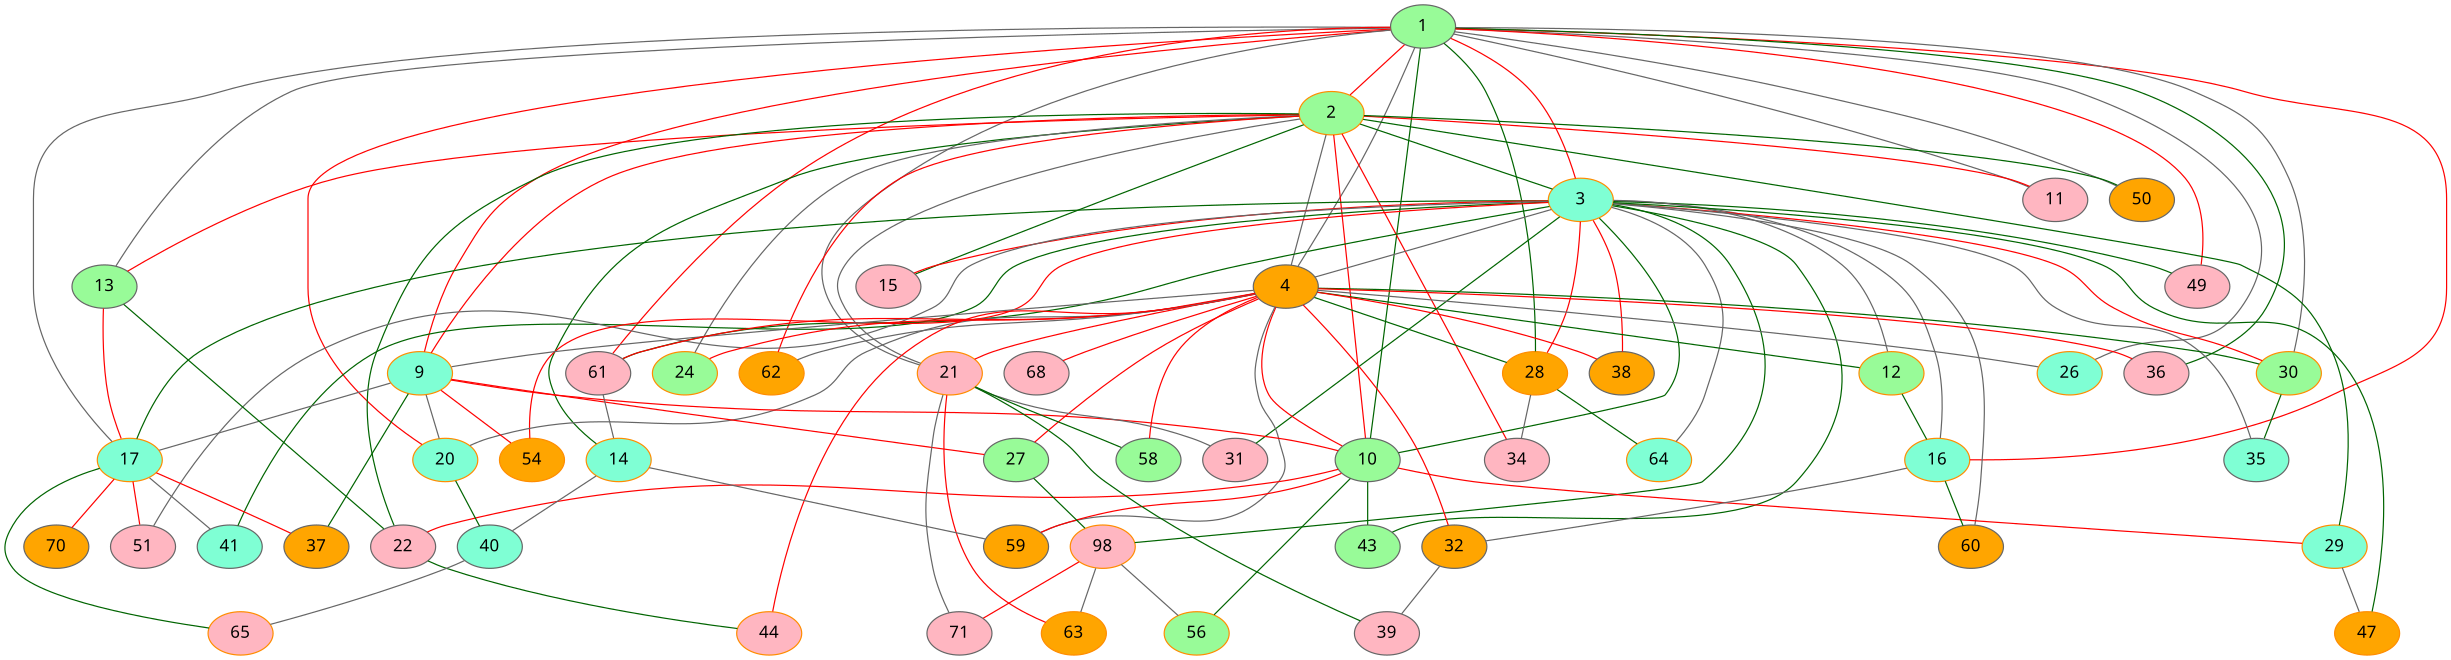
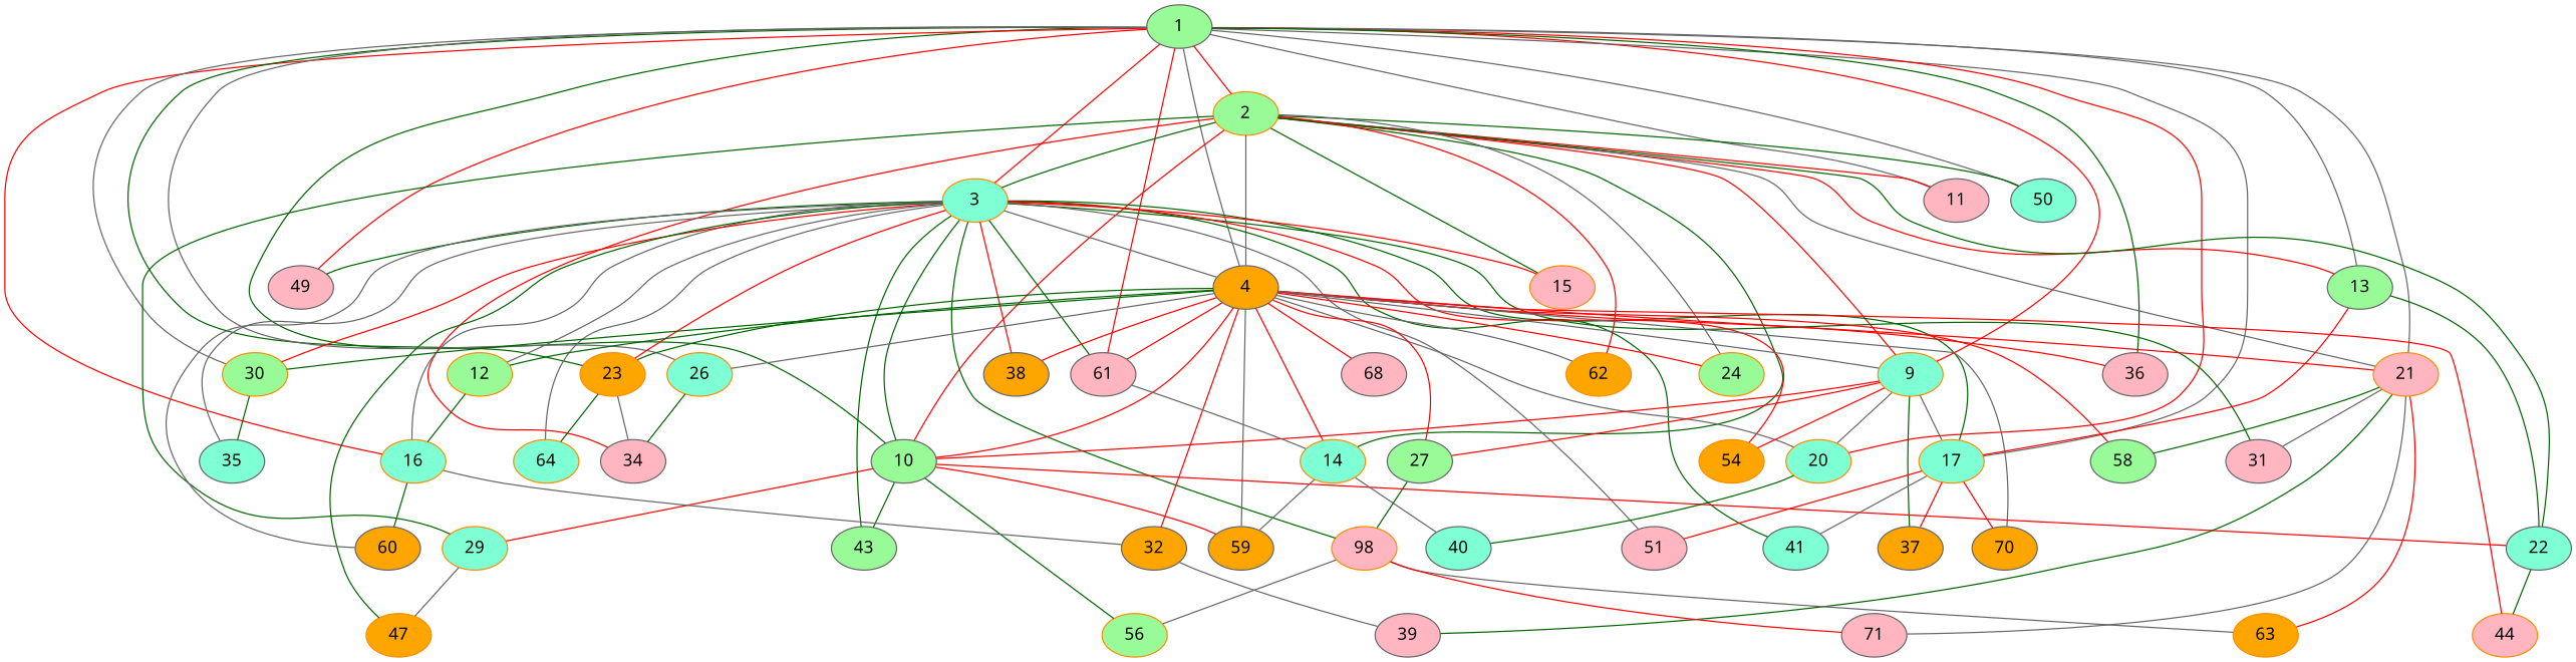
  graph {
    fontname="Noto Sans"
    node [color=gray40 fillcolor=lightpink fontname="Noto Sans" style=filled]
    edge [color=red fontname="Noto Sans"]
    1 [fillcolor=palegreen super="+8"]
    2 [color=darkorange fillcolor=palegreen super="+5"]
    3 [color=darkorange fillcolor=aquamarine super="+6"]
    4 [fillcolor=orange super="+7"]
    9 [color=darkorange fillcolor=aquamarine super="+55"]
    10 [fillcolor=palegreen super="+18"]
    11
    13 [fillcolor=palegreen super="+25"]
    16 [color=darkorange fillcolor=aquamarine super="+48"]
    17 [color=darkorange fillcolor=aquamarine super="+19"]
    20 [color=darkorange fillcolor=aquamarine super="+46"]
    21 [color=darkorange super="+67"]
-   23 [color=darkorange fillcolor=orange super="+72" label=28]
+   23 [color=darkorange fillcolor=orange super="+72"]
    26 [color=darkorange fillcolor=aquamarine super="+45"]
    30 [color=darkorange fillcolor=palegreen super="+52"]
    36 [super="+66"]
    49
-   50 [fillcolor=orange]
+   50 [fillcolor=aquamarine]
    61 [super="+73"]
    14 [color=darkorange fillcolor=aquamarine super="+42"]
-   15
-   22 [super="+33"]
+   15 [color=darkorange]
+   22 [fillcolor=aquamarine super="+33"]
    24 [color=darkorange fillcolor=palegreen]
    29 [color=darkorange fillcolor=aquamarine super="+57"]
    34
    62 [color=darkorange fillcolor=orange]
    12 [color=darkorange fillcolor=palegreen]
    n28 [color=darkorange label=98 super="+53"]
    31
    35 [fillcolor=aquamarine]
    38 [fillcolor=orange]
    41 [fillcolor=aquamarine]
    43 [fillcolor=palegreen]
    47 [color=darkorange fillcolor=orange]
    51
    54 [color=darkorange fillcolor=orange]
    60 [fillcolor=orange]
    64 [color=darkorange fillcolor=aquamarine]
    27 [fillcolor=palegreen]
    32 [fillcolor=orange]
    44 [color=darkorange]
    58 [fillcolor=palegreen]
    59 [fillcolor=orange super="+69"]
    68
    70 [fillcolor=orange]
    37 [fillcolor=orange]
    56 [color=darkorange fillcolor=palegreen]
-   65 [color=darkorange]
    40 [fillcolor=aquamarine]
    39
    63 [color=darkorange fillcolor=orange]
    71
    1 -- 2 [weight=4]
    1 -- 3 [weight=4]
    1 -- 4 [color=gray40 weight=4]
    1 -- 9 [weight=2]
    1 -- 10 [color=darkgreen weight=2]
    1 -- 11 [color=gray40]
    1 -- 13 [color=gray40]
    1 -- 16
    1 -- 17 [color=gray40]
    1 -- 20
    1 -- 21 [color=gray40]
    1 -- 23 [color=darkgreen]
    1 -- 26 [color=gray40]
    1 -- 30 [color=gray40]
    1 -- 36 [color=darkgreen]
    1 -- 49
    1 -- 50 [color=gray40]
    1 -- 61
    2 -- 3 [color=darkgreen weight=4]
    2 -- 4 [color=gray40 weight=4]
    2 -- 9 [weight=2]
    2 -- 10 [weight=3]
    2 -- 11
    2 -- 13
    2 -- 21 [color=gray40]
    2 -- 50 [color=darkgreen]
    2 -- 14 [color=darkgreen]
    2 -- 15 [color=darkgreen]
    2 -- 22 [color=darkgreen]
    2 -- 24 [color=gray40]
    2 -- 29 [color=darkgreen weight=2]
    2 -- 34
    2 -- 62
    3 -- 4 [color=gray40 weight=4]
    3 -- 10 [color=darkgreen weight=2]
    3 -- 16 [color=gray40]
    3 -- 17 [color=darkgreen]
    3 -- 23
    3 -- 30
    3 -- 49 [color=darkgreen]
    3 -- 61 [color=darkgreen]
    3 -- 15
    3 -- 12 [color=gray40]
    3 -- n28 [color=darkgreen weight=2]
    3 -- 31 [color=darkgreen]
    3 -- 35 [color=gray40]
    3 -- 38
    3 -- 41 [color=darkgreen]
    3 -- 43 [color=darkgreen]
    3 -- 47 [color=darkgreen]
    3 -- 51 [color=gray40]
    3 -- 54
    3 -- 60 [color=gray40]
    3 -- 64 [color=gray40]
    4 -- 9 [color=gray40 weight=2]
    4 -- 10 [weight=2]
    4 -- 20 [color=gray40]
    4 -- 21
    4 -- 23 [color=darkgreen]
    4 -- 26 [color=gray40]
    4 -- 30 [color=darkgreen]
    4 -- 36 [weight=2]
    4 -- 61
+   4 -- 14
    4 -- 24
    4 -- 62 [color=gray40]
    4 -- 12 [color=darkgreen]
    4 -- 38
    4 -- 27
    4 -- 32
    4 -- 44
    4 -- 58
    4 -- 59 [color=gray40]
    4 -- 68
+   4 -- 70 [color=gray40]
    9 -- 10
    9 -- 17 [color=gray40 weight=2]
    9 -- 20 [color=gray40]
    9 -- 54
    9 -- 27
    9 -- 37 [color=darkgreen]
    10 -- 22
    10 -- 29
    10 -- 43 [color=darkgreen]
    10 -- 59
    10 -- 56 [color=darkgreen]
    13 -- 17
    13 -- 22 [color=darkgreen]
    16 -- 60 [color=darkgreen]
    16 -- 32 [color=gray40]
    17 -- 41 [color=gray40]
    17 -- 51
    17 -- 70
    17 -- 37
-   17 -- 65 [color=darkgreen]
    20 -- 40 [color=darkgreen]
    21 -- 31 [color=gray40]
    21 -- 58 [color=darkgreen]
    21 -- 39 [color=darkgreen]
    21 -- 63
    21 -- 71 [color=gray40]
    23 -- 34 [color=gray40]
    23 -- 64 [color=darkgreen]
+   26 -- 34 [color=darkgreen]
    30 -- 35 [color=darkgreen]
    61 -- 14 [color=gray40]
    14 -- 59 [color=gray40]
    14 -- 40 [color=gray40]
    22 -- 44 [color=darkgreen]
    29 -- 47 [color=gray40]
    12 -- 16 [color=darkgreen]
    n28 -- 56 [color=gray40]
    n28 -- 63 [color=gray40]
    n28 -- 71
    27 -- n28 [color=darkgreen]
    32 -- 39 [color=gray40]
-   40 -- 65 [color=gray40]
  }
